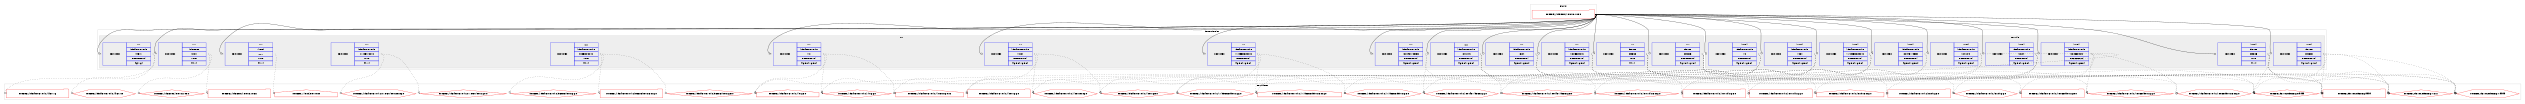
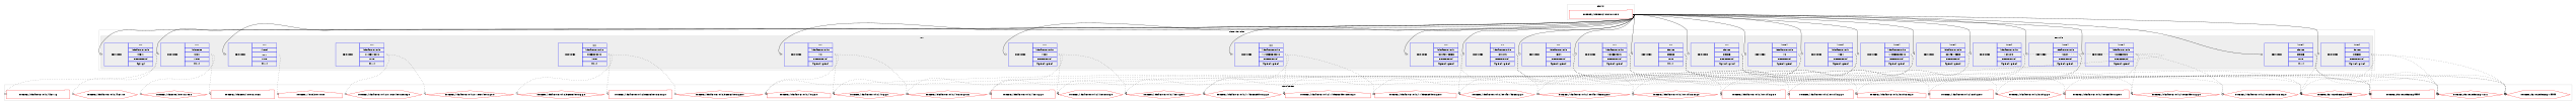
  digraph {
    compound=true
    concentrate=true
    fontname=Helvetica
    fontsize=10
    newrank=true
    rankdir=TB
    ranksep=1.5
    node [color=red fontname=Helvetica fontsize=10 shape=none]
    edge [arrowhead=odot headport=w style=dotted tailport=e weight=100]
    n1 [label="portage://kde-apps/kcron-24.08.1" shape=folder width=4]
    n2 [color=blue label=<<TABLE BORDER="0" CELLBORDER="1" CELLSPACING="0" CELLPADDING="4" WIDTH="220"><TR><TD ROWSPAN="6" CELLPADDING="30">pack_dep</TD></TR><TR><TD WIDTH="110">install</TD></TR><TR><TD>dev-qt</TD></TR><TR><TD>qtbase</TD></TR><TR><TD>greaterequal</TD></TR><TR><TD>[[6,7,2],,,6.7.2]</TD></TR></TABLE>>]
    n3 [color=blue label=<<TABLE BORDER="0" CELLBORDER="1" CELLSPACING="0" CELLPADDING="4" WIDTH="220"><TR><TD ROWSPAN="6" CELLPADDING="30">pack_dep</TD></TR><TR><TD WIDTH="110">install</TD></TR><TR><TD>dev-qt</TD></TR><TR><TD>qtbase</TD></TR><TR><TD>none</TD></TR><TR><TD>[[],,,,]</TD></TR></TABLE>>]
    n4 [color=blue label=<<TABLE BORDER="0" CELLBORDER="1" CELLSPACING="0" CELLPADDING="4" WIDTH="220"><TR><TD ROWSPAN="6" CELLPADDING="30">pack_dep</TD></TR><TR><TD WIDTH="110">install</TD></TR><TR><TD>kde-frameworks</TD></TR><TR><TD>kauth</TD></TR><TR><TD>greaterequal</TD></TR><TR><TD>[[6,5,0],,,6.5.0]</TD></TR></TABLE>>]
    n5 [color=blue label=<<TABLE BORDER="0" CELLBORDER="1" CELLSPACING="0" CELLPADDING="4" WIDTH="220"><TR><TD ROWSPAN="6" CELLPADDING="30">pack_dep</TD></TR><TR><TD WIDTH="110">install</TD></TR><TR><TD>kde-frameworks</TD></TR><TR><TD>kcmutils</TD></TR><TR><TD>greaterequal</TD></TR><TR><TD>[[6,5,0],,,6.5.0]</TD></TR></TABLE>>]
    n6 [color=blue label=<<TABLE BORDER="0" CELLBORDER="1" CELLSPACING="0" CELLPADDING="4" WIDTH="220"><TR><TD ROWSPAN="6" CELLPADDING="30">pack_dep</TD></TR><TR><TD WIDTH="110">install</TD></TR><TR><TD>kde-frameworks</TD></TR><TR><TD>kconfigwidgets</TD></TR><TR><TD>greaterequal</TD></TR><TR><TD>[[6,5,0],,,6.5.0]</TD></TR></TABLE>>]
    n7 [color=blue label=<<TABLE BORDER="0" CELLBORDER="1" CELLSPACING="0" CELLPADDING="4" WIDTH="220"><TR><TD ROWSPAN="6" CELLPADDING="30">pack_dep</TD></TR><TR><TD WIDTH="110">install</TD></TR><TR><TD>kde-frameworks</TD></TR><TR><TD>kcoreaddons</TD></TR><TR><TD>greaterequal</TD></TR><TR><TD>[[6,5,0],,,6.5.0]</TD></TR></TABLE>>]
    n8 [color=blue label=<<TABLE BORDER="0" CELLBORDER="1" CELLSPACING="0" CELLPADDING="4" WIDTH="220"><TR><TD ROWSPAN="6" CELLPADDING="30">pack_dep</TD></TR><TR><TD WIDTH="110">install</TD></TR><TR><TD>kde-frameworks</TD></TR><TR><TD>ki18n</TD></TR><TR><TD>greaterequal</TD></TR><TR><TD>[[6,5,0],,,6.5.0]</TD></TR></TABLE>>]
    n9 [color=blue label=<<TABLE BORDER="0" CELLBORDER="1" CELLSPACING="0" CELLPADDING="4" WIDTH="220"><TR><TD ROWSPAN="6" CELLPADDING="30">pack_dep</TD></TR><TR><TD WIDTH="110">install</TD></TR><TR><TD>kde-frameworks</TD></TR><TR><TD>kio</TD></TR><TR><TD>greaterequal</TD></TR><TR><TD>[[6,5,0],,,6.5.0]</TD></TR></TABLE>>]
    n10 [color=blue label=<<TABLE BORDER="0" CELLBORDER="1" CELLSPACING="0" CELLPADDING="4" WIDTH="220"><TR><TD ROWSPAN="6" CELLPADDING="30">pack_dep</TD></TR><TR><TD WIDTH="110">install</TD></TR><TR><TD>kde-frameworks</TD></TR><TR><TD>kwidgetsaddons</TD></TR><TR><TD>greaterequal</TD></TR><TR><TD>[[6,5,0],,,6.5.0]</TD></TR></TABLE>>]
    n11 [color=blue label=<<TABLE BORDER="0" CELLBORDER="1" CELLSPACING="0" CELLPADDING="4" WIDTH="220"><TR><TD ROWSPAN="6" CELLPADDING="30">pack_dep</TD></TR><TR><TD WIDTH="110">run</TD></TR><TR><TD>kde-frameworks</TD></TR><TR><TD>kcoreaddons</TD></TR><TR><TD>greaterequal</TD></TR><TR><TD>[[6,5,0],,,6.5.0]</TD></TR></TABLE>>]
    n12 [color=blue label=<<TABLE BORDER="0" CELLBORDER="1" CELLSPACING="0" CELLPADDING="4" WIDTH="220"><TR><TD ROWSPAN="6" CELLPADDING="30">pack_dep</TD></TR><TR><TD WIDTH="110">run</TD></TR><TR><TD>kde-frameworks</TD></TR><TR><TD>breeze-icons</TD></TR><TR><TD>none</TD></TR><TR><TD>[[],,,,]</TD></TR></TABLE>>]
    n13 [color=blue label=<<TABLE BORDER="0" CELLBORDER="1" CELLSPACING="0" CELLPADDING="4" WIDTH="220"><TR><TD ROWSPAN="6" CELLPADDING="30">pack_dep</TD></TR><TR><TD WIDTH="110">run</TD></TR><TR><TD>kde-frameworks</TD></TR><TR><TD>oxygen-icons</TD></TR><TR><TD>none</TD></TR><TR><TD>[[],,,,]</TD></TR></TABLE>>]
    n14 [color=blue label=<<TABLE BORDER="0" CELLBORDER="1" CELLSPACING="0" CELLPADDING="4" WIDTH="220"><TR><TD ROWSPAN="6" CELLPADDING="30">pack_dep</TD></TR><TR><TD WIDTH="110">run</TD></TR><TR><TD>dev-qt</TD></TR><TR><TD>qtbase</TD></TR><TR><TD>greaterequal</TD></TR><TR><TD>[[6,7,2],,,6.7.2]</TD></TR></TABLE>>]
    n15 [color=blue label=<<TABLE BORDER="0" CELLBORDER="1" CELLSPACING="0" CELLPADDING="4" WIDTH="220"><TR><TD ROWSPAN="6" CELLPADDING="30">pack_dep</TD></TR><TR><TD WIDTH="110">run</TD></TR><TR><TD>dev-qt</TD></TR><TR><TD>qtbase</TD></TR><TR><TD>none</TD></TR><TR><TD>[[],,,,]</TD></TR></TABLE>>]
    n16 [color=blue label=<<TABLE BORDER="0" CELLBORDER="1" CELLSPACING="0" CELLPADDING="4" WIDTH="220"><TR><TD ROWSPAN="6" CELLPADDING="30">pack_dep</TD></TR><TR><TD WIDTH="110">run</TD></TR><TR><TD>kde-frameworks</TD></TR><TR><TD>kauth</TD></TR><TR><TD>greaterequal</TD></TR><TR><TD>[[6,5,0],,,6.5.0]</TD></TR></TABLE>>]
    n17 [color=blue label=<<TABLE BORDER="0" CELLBORDER="1" CELLSPACING="0" CELLPADDING="4" WIDTH="220"><TR><TD ROWSPAN="6" CELLPADDING="30">pack_dep</TD></TR><TR><TD WIDTH="110">run</TD></TR><TR><TD>kde-frameworks</TD></TR><TR><TD>kcmutils</TD></TR><TR><TD>greaterequal</TD></TR><TR><TD>[[6,5,0],,,6.5.0]</TD></TR></TABLE>>]
    n18 [color=blue label=<<TABLE BORDER="0" CELLBORDER="1" CELLSPACING="0" CELLPADDING="4" WIDTH="220"><TR><TD ROWSPAN="6" CELLPADDING="30">pack_dep</TD></TR><TR><TD WIDTH="110">run</TD></TR><TR><TD>kde-frameworks</TD></TR><TR><TD>kwidgetsaddons</TD></TR><TR><TD>greaterequal</TD></TR><TR><TD>[[6,5,0],,,6.5.0]</TD></TR></TABLE>>]
    n19 [color=blue label=<<TABLE BORDER="0" CELLBORDER="1" CELLSPACING="0" CELLPADDING="4" WIDTH="220"><TR><TD ROWSPAN="6" CELLPADDING="30">pack_dep</TD></TR><TR><TD WIDTH="110">run</TD></TR><TR><TD>kde-frameworks</TD></TR><TR><TD>kconfigwidgets</TD></TR><TR><TD>greaterequal</TD></TR><TR><TD>[[6,5,0],,,6.5.0]</TD></TR></TABLE>>]
    n20 [color=blue label=<<TABLE BORDER="0" CELLBORDER="1" CELLSPACING="0" CELLPADDING="4" WIDTH="220"><TR><TD ROWSPAN="6" CELLPADDING="30">pack_dep</TD></TR><TR><TD WIDTH="110">run</TD></TR><TR><TD>kde-frameworks</TD></TR><TR><TD>kf-env</TD></TR><TR><TD>greaterequal</TD></TR><TR><TD>[[6],,,6]</TD></TR></TABLE>>]
    n21 [color=blue label=<<TABLE BORDER="0" CELLBORDER="1" CELLSPACING="0" CELLPADDING="4" WIDTH="220"><TR><TD ROWSPAN="6" CELLPADDING="30">pack_dep</TD></TR><TR><TD WIDTH="110">run</TD></TR><TR><TD>kde-frameworks</TD></TR><TR><TD>ki18n</TD></TR><TR><TD>greaterequal</TD></TR><TR><TD>[[6,5,0],,,6.5.0]</TD></TR></TABLE>>]
    n22 [color=blue label=<<TABLE BORDER="0" CELLBORDER="1" CELLSPACING="0" CELLPADDING="4" WIDTH="220"><TR><TD ROWSPAN="6" CELLPADDING="30">pack_dep</TD></TR><TR><TD WIDTH="110">run</TD></TR><TR><TD>kde-frameworks</TD></TR><TR><TD>kio</TD></TR><TR><TD>greaterequal</TD></TR><TR><TD>[[6,5,0],,,6.5.0]</TD></TR></TABLE>>]
    n23 [color=blue label=<<TABLE BORDER="0" CELLBORDER="1" CELLSPACING="0" CELLPADDING="4" WIDTH="220"><TR><TD ROWSPAN="6" CELLPADDING="30">pack_dep</TD></TR><TR><TD WIDTH="110">run</TD></TR><TR><TD>virtual</TD></TR><TR><TD>cron</TD></TR><TR><TD>none</TD></TR><TR><TD>[[],,,,]</TD></TR></TABLE>>]
    n24 [color=blue label=<<TABLE BORDER="0" CELLBORDER="1" CELLSPACING="0" CELLPADDING="4" WIDTH="220"><TR><TD ROWSPAN="6" CELLPADDING="30">pack_dep</TD></TR><TR><TD WIDTH="110">run</TD></TR><TR><TD>kde-apps</TD></TR><TR><TD>kcron</TD></TR><TR><TD>none</TD></TR><TR><TD>[[],,,,]</TD></TR></TABLE>>]
    n25 [label="portage://dev-qt/qtbase-6.9999" shape=folder width=4]
    n26 [label="portage://dev-qt/qtbase-6.8.9999" shape=diamond width=4]
    n27 [label="portage://dev-qt/qtbase-6.7.9999" shape=hexagon width=4]
    n28 [label="portage://dev-qt/qtbase-6.7.2-r4" shape=diamond width=4]
    n29 [label="portage://kde-frameworks/kauth-6.6.0" shape=hexagon width=4]
    n30 [label="portage://kde-frameworks/kauth-6.5.0" shape=folder width=4]
    n31 [label="portage://kde-frameworks/kauth-5.116.0" shape=house width=4]
    n32 [label="portage://kde-frameworks/kcmutils-6.6.0" shape=folder width=4]
    n33 [label="portage://kde-frameworks/kcmutils-6.5.0" shape=folder width=4]
    n34 [label="portage://kde-frameworks/kcmutils-5.116.0" shape=diamond width=4]
    n35 [label="portage://kde-frameworks/kconfigwidgets-6.6.0" shape=hexagon width=4]
    n36 [label="portage://kde-frameworks/kconfigwidgets-6.5.0" shape=diamond width=4]
    n37 [label="portage://kde-frameworks/kcoreaddons-6.6.0" shape=diamond width=4]
    n38 [label="portage://kde-frameworks/kcoreaddons-6.5.0" shape=folder width=4]
    n39 [label="portage://kde-frameworks/kcoreaddons-5.116.0" shape=hexagon width=4]
    n40 [label="portage://kde-frameworks/breeze-icons-6.6.0" shape=diamond width=4]
    n41 [label="portage://kde-frameworks/breeze-icons-6.5.0" shape=diamond width=4]
    n42 [label="portage://kde-frameworks/breeze-icons-5.116.0" shape=folder width=4]
    n43 [label="portage://kde-frameworks/ki18n-6.6.0" shape=folder width=4]
    n44 [label="portage://kde-frameworks/ki18n-6.5.0" shape=diamond width=4]
    n45 [label="portage://kde-frameworks/ki18n-5.116.0" shape=hexagon width=4]
    n46 [label="portage://kde-frameworks/kio-6.6.0" shape=diamond width=4]
    n47 [label="portage://kde-frameworks/kio-6.5.0" shape=house width=4]
-   n48 [label="portage://kde-frameworks/kio-5.116.0-r2" shape=house width=4]
+   n48 [label="portage://kde-frameworks/kio-5.116.0-r2" shape=diamond width=4]
    n49 [label="portage://kde-frameworks/kwidgetsaddons-6.6.0" shape=hexagon width=4]
-   n50 [label="portage://kde-frameworks/kwidgetsaddons-6.5.0" shape=hexagon width=4]
+   n50 [label="portage://kde-frameworks/kwidgetsaddons-6.5.0" shape=house width=4]
    n51 [label="portage://kde-frameworks/kwidgetsaddons-5.116.0" shape=house width=4]
    n52 [label="portage://kde-frameworks/oxygen-icons-6.0.0" shape=diamond width=4]
    n53 [label="portage://kde-frameworks/oxygen-icons-5.116.0" shape=hexagon width=4]
    n54 [label="portage://kde-frameworks/kf-env-6" shape=folder width=4]
    n55 [label="portage://kde-frameworks/kf-env-5" shape=hexagon width=4]
    n56 [label="portage://virtual/cron-0-r3" shape=house width=4]
    n57 [label="portage://kde-apps/kcron-24.08.1" shape=diamond width=4]
    n58 [label="portage://kde-apps/kcron-24.05.2" shape=folder width=4]
    subgraph cluster_1 {
      color=gray
      label=<<i>ebuild</i>>
      n1
    }
    subgraph cluster_2 {
      color=gray
      label=<<i>dependencies</i>>
      subgraph cluster_3 {
        color=gray
        fillcolor="#eeeeee"
        label=<<i>compile</i>>
        style=filled
        subgraph sub_4 {
          color=gray
          fillcolor="#eeeeee"
          label=<<i>compile</i>>
          style=filled
          n2
        }
        subgraph sub_5 {
          color=gray
          fillcolor="#eeeeee"
          label=<<i>compile</i>>
          style=filled
          n3
        }
        subgraph sub_6 {
          color=gray
          fillcolor="#eeeeee"
          label=<<i>compile</i>>
          style=filled
          n4
        }
        subgraph sub_7 {
          color=gray
          fillcolor="#eeeeee"
          label=<<i>compile</i>>
          style=filled
          n5
        }
        subgraph sub_8 {
          color=gray
          fillcolor="#eeeeee"
          label=<<i>compile</i>>
          style=filled
          n6
        }
        subgraph sub_9 {
          color=gray
          fillcolor="#eeeeee"
          label=<<i>compile</i>>
          style=filled
          n7
        }
        subgraph sub_10 {
          color=gray
          fillcolor="#eeeeee"
          label=<<i>compile</i>>
          style=filled
          n8
        }
        subgraph sub_11 {
          color=gray
          fillcolor="#eeeeee"
          label=<<i>compile</i>>
          style=filled
          n9
        }
        subgraph sub_12 {
          color=gray
          fillcolor="#eeeeee"
          label=<<i>compile</i>>
          style=filled
          n10
        }
      }
      subgraph cluster_13 {
        color=gray
        fillcolor="#eeeeee"
        label=<<i>compile and run</i>>
        style=filled
      }
      subgraph cluster_14 {
        color=gray
        fillcolor="#eeeeee"
        label=<<i>run</i>>
        style=filled
        subgraph sub_15 {
          color=gray
          fillcolor="#eeeeee"
          label=<<i>run</i>>
          style=filled
          n11
        }
        subgraph sub_16 {
          color=gray
          fillcolor="#eeeeee"
          label=<<i>run</i>>
          style=filled
          subgraph sub_17 {
            color=gray
            fillcolor="#eeeeee"
            label=<<i>run</i>>
            style=filled
            n12
          }
          subgraph sub_18 {
            color=gray
            fillcolor="#eeeeee"
            label=<<i>run</i>>
            style=filled
            n13
          }
        }
        subgraph sub_19 {
          color=gray
          fillcolor="#eeeeee"
          label=<<i>run</i>>
          style=filled
          n14
        }
        subgraph sub_20 {
          color=gray
          fillcolor="#eeeeee"
          label=<<i>run</i>>
          style=filled
          n15
        }
        subgraph sub_21 {
          color=gray
          fillcolor="#eeeeee"
          label=<<i>run</i>>
          style=filled
          n16
        }
        subgraph sub_22 {
          color=gray
          fillcolor="#eeeeee"
          label=<<i>run</i>>
          style=filled
          n17
        }
        subgraph sub_23 {
          color=gray
          fillcolor="#eeeeee"
          label=<<i>run</i>>
          style=filled
          n18
        }
        subgraph sub_24 {
          color=gray
          fillcolor="#eeeeee"
          label=<<i>run</i>>
          style=filled
          n19
        }
        subgraph sub_25 {
          color=gray
          fillcolor="#eeeeee"
          label=<<i>run</i>>
          style=filled
          n20
        }
        subgraph sub_26 {
          color=gray
          fillcolor="#eeeeee"
          label=<<i>run</i>>
          style=filled
          n21
        }
        subgraph sub_27 {
          color=gray
          fillcolor="#eeeeee"
          label=<<i>run</i>>
          style=filled
          n22
        }
        subgraph sub_28 {
          color=gray
          fillcolor="#eeeeee"
          label=<<i>run</i>>
          style=filled
          n23
        }
        subgraph sub_29 {
          color=gray
          fillcolor="#eeeeee"
          label=<<i>run</i>>
          style=filled
          n24
        }
      }
    }
    subgraph cluster_30 {
      color=gray
      label=<<i>candidates</i>>
      rank=same
      subgraph sub_31 {
        color=black
        label=<<i>candidates</i>>
        nodesep=1
        rank=same
        n25
        n26
        n27
        n28
      }
      subgraph sub_32 {
        color=black
        label=<<i>candidates</i>>
        nodesep=1
        rank=same
        n29
        n30
        n31
      }
      subgraph sub_33 {
        color=black
        label=<<i>candidates</i>>
        nodesep=1
        rank=same
        n25
        n26
        n27
        n28
      }
      subgraph sub_34 {
        color=black
        label=<<i>candidates</i>>
        nodesep=1
        rank=same
        n32
        n33
        n34
      }
      subgraph sub_35 {
        color=black
        label=<<i>candidates</i>>
        nodesep=1
        rank=same
        n35
        n36
      }
      subgraph sub_36 {
        color=black
        label=<<i>candidates</i>>
        nodesep=1
        rank=same
        n37
        n38
        n39
      }
      subgraph sub_37 {
        color=black
        label=<<i>candidates</i>>
        nodesep=1
        rank=same
        n40
        n41
        n42
      }
      subgraph sub_38 {
        color=black
        label=<<i>candidates</i>>
        nodesep=1
        rank=same
        n43
        n44
        n45
      }
      subgraph sub_39 {
        color=black
        label=<<i>candidates</i>>
        nodesep=1
        rank=same
        n46
        n47
        n48
      }
      subgraph sub_40 {
        color=black
        label=<<i>candidates</i>>
        nodesep=1
        rank=same
        n49
        n50
        n51
      }
      subgraph sub_41 {
        color=black
        label=<<i>candidates</i>>
        nodesep=1
        rank=same
        n52
        n53
      }
      subgraph sub_42 {
        color=black
        label=<<i>candidates</i>>
        nodesep=1
        rank=same
        n25
        n26
        n27
        n28
      }
      subgraph sub_43 {
        color=black
        label=<<i>candidates</i>>
        nodesep=1
        rank=same
        n25
        n26
        n27
        n28
      }
      subgraph sub_44 {
        color=black
        label=<<i>candidates</i>>
        nodesep=1
        rank=same
        n29
        n30
        n31
      }
      subgraph sub_45 {
        color=black
        label=<<i>candidates</i>>
        nodesep=1
        rank=same
        n32
        n33
        n34
      }
      subgraph sub_46 {
        color=black
        label=<<i>candidates</i>>
        nodesep=1
        rank=same
        n35
        n36
      }
      subgraph sub_47 {
        color=black
        label=<<i>candidates</i>>
        nodesep=1
        rank=same
        n37
        n38
        n39
      }
      subgraph sub_48 {
        color=black
        label=<<i>candidates</i>>
        nodesep=1
        rank=same
        n54
        n55
      }
      subgraph sub_49 {
        color=black
        label=<<i>candidates</i>>
        nodesep=1
        rank=same
        n43
        n44
        n45
      }
      subgraph sub_50 {
        color=black
        label=<<i>candidates</i>>
        nodesep=1
        rank=same
        n46
        n47
        n48
      }
      subgraph sub_51 {
        color=black
        label=<<i>candidates</i>>
        nodesep=1
        rank=same
        n49
        n50
        n51
      }
      subgraph sub_52 {
        color=black
        label=<<i>candidates</i>>
        nodesep=1
        rank=same
        n56
      }
      subgraph sub_53 {
        color=black
        label=<<i>candidates</i>>
        nodesep=1
        rank=same
        n57
        n58
      }
    }
    n1 -> n2 [style=solid weight=20]
    n1 -> n3 [style=solid weight=20]
    n1 -> n4 [style=solid weight=20]
    n1 -> n5 [arrowhead=onormal style=solid weight=20]
    n1 -> n6 [arrowhead=onormal style=solid weight=20]
    n1 -> n7 [style=solid weight=20]
    n1 -> n8 [style=solid weight=20]
    n1 -> n9 [style=solid weight=20]
    n1 -> n10 [style=solid weight=20]
    n1 -> n11 [style=solid weight=20]
    n1 -> n14 [style=solid weight=20]
    n1 -> n15 [arrowhead=onormal style=solid weight=20]
    n1 -> n16 [style=solid weight=20]
    n1 -> n17 [style=solid weight=20]
    n1 -> n18 [arrowhead=onormal style=solid weight=20]
    n1 -> n19 [arrowhead=onormal style=solid weight=20]
    n1 -> n20 [arrowhead=onormal style=solid weight=20]
    n1 -> n21 [style=solid weight=20]
    n1 -> n22 [arrowhead=onormal style=solid weight=20]
    n1 -> n23 [arrowhead=onormal style=solid weight=20]
    n1 -> n24 [arrowhead=onormal style=solid weight=20]
    n2 -> n25
    n2 -> n26 [arrowhead=onormal]
    n2 -> n27
    n2 -> n28
    n3 -> n25
    n3 -> n26 [arrowhead=onormal]
    n3 -> n27 [arrowhead=onormal]
    n3 -> n28
    n4 -> n29
    n4 -> n30
    n4 -> n31 [arrowhead=onormal]
    n5 -> n32
    n5 -> n33 [arrowhead=onormal]
    n5 -> n34 [arrowhead=onormal]
    n6 -> n35 [arrowhead=onormal]
    n6 -> n36
    n7 -> n37 [arrowhead=onormal]
    n7 -> n38 [arrowhead=onormal]
    n7 -> n39
    n8 -> n43
    n8 -> n44 [arrowhead=onormal]
    n8 -> n45 [arrowhead=onormal]
    n9 -> n46 [arrowhead=onormal]
    n9 -> n47 [arrowhead=onormal]
    n9 -> n48
    n10 -> n49
    n10 -> n50
    n10 -> n51 [arrowhead=onormal]
    n11 -> n37 [arrowhead=onormal]
    n11 -> n38 [arrowhead=onormal]
    n11 -> n39
    n12 -> n40 [arrowhead=onormal]
    n12 -> n41
    n12 -> n42 [arrowhead=onormal]
    n13 -> n52 [arrowhead=onormal]
    n13 -> n53
    n14 -> n25 [arrowhead=onormal]
    n14 -> n26 [arrowhead=onormal]
    n14 -> n27
    n14 -> n28 [arrowhead=onormal]
    n15 -> n25
    n15 -> n26
    n15 -> n27 [arrowhead=onormal]
    n15 -> n28 [arrowhead=onormal]
    n16 -> n29 [arrowhead=onormal]
    n16 -> n30
    n16 -> n31 [arrowhead=onormal]
    n17 -> n32
    n17 -> n33
    n17 -> n34
    n18 -> n49 [arrowhead=onormal]
    n18 -> n50
    n18 -> n51 [arrowhead=onormal]
    n19 -> n35 [arrowhead=onormal]
    n19 -> n36
    n20 -> n54
    n20 -> n55
    n21 -> n43 [arrowhead=onormal]
    n21 -> n44 [arrowhead=onormal]
    n21 -> n45 [arrowhead=onormal]
    n22 -> n46 [arrowhead=onormal]
    n22 -> n47
    n22 -> n48
    n23 -> n56
    n24 -> n57
    n24 -> n58 [arrowhead=onormal]
  }
